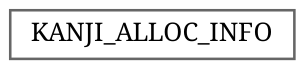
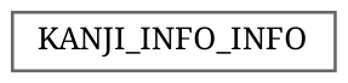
  digraph {
    rankdir=TB
    fontname="Noto Serif"
-   n1 [color=grey40 fillcolor=white fontname="Noto Serif" fontsize=10 height=0.2 label=KANJI_ALLOC_INFO shape=box style=filled width=0.4]
+   n1 [color=grey40 fillcolor=white fontname="Noto Serif" fontsize=10 height=0.2 label=KANJI_INFO_INFO shape=box style=filled width=0.4]
  }
